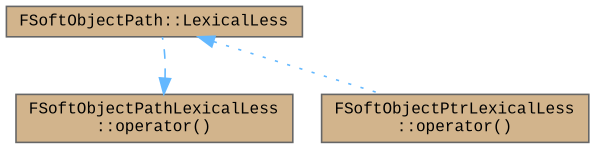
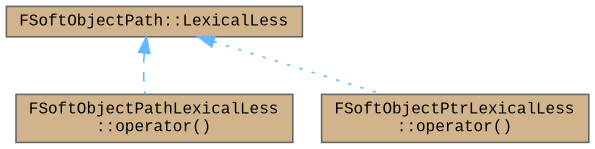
  digraph {
    fontname="Liberation Mono"
    rankdir=TB
    node [color=grey40 fillcolor=tan fontname="Liberation Mono" fontsize=10 shape=box style=filled]
    edge [color=steelblue1 dir=back fontname="Liberation Mono" fontsize=10 labelfontname=Helvetica labelfontsize=10]
    n1 [color=gray40 fontcolor=black height=0.2 label="FSoftObjectPath::LexicalLess" width=0.4]
    n2 [height=0.2 label="FSoftObjectPathLexicalLess\l::operator()" width=0.4]
    n3 [height=0.2 label="FSoftObjectPtrLexicalLess\l::operator()" width=0.4]
-   n2 -> n1 [style=dashed]
+   n1 -> n2 [style=dashed]
    n1 -> n3 [style=dotted]
  }
